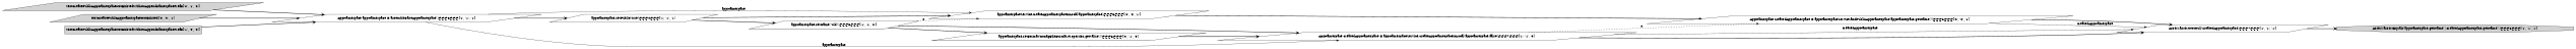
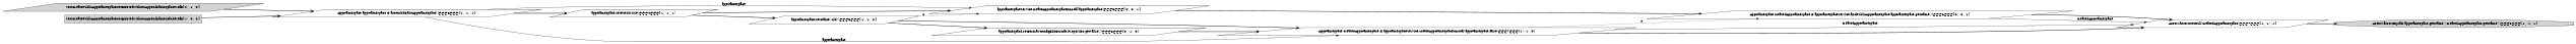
  digraph {
    rankdir=LR
    node [fillcolor=white shape=parallelogram style=filled]
    edge [style=bold arrowhead=vee]
    n1 [fillcolor=lightgray label="testCreatePublicAppNamespaceNotExistedWithNoAppendnamespacePrefix['0', '1', '0']"]
    n2 [label="AppNamespace appNamespace = assembleBaseAppNamespace()@@@3@@@['1', '1', '1']"]
-   n3 [fillcolor=lightgray label="testCreatePublicAppNamespaceNotExisted['0', '0', '1']"]
    n4 [label="AppNamespace createdAppNamespace = appNamespaceService.findPublicAppNamespace(appNamespace.getName())@@@6@@@['0', '0', '1']"]
    n5 [label="Assert.assertNotNull(createdAppNamespace)@@@7@@@['1', '1', '1']"]
    n6 [fillcolor=lightgray label="testCreatePublicAppNamespaceNotExistedWithNoAppendnamespacePrefix['1', '0', '0']" shape=box]
    n7 [label="appNamespace.setFormat(ConfigFileFormat.Properties.getValue())@@@6@@@['0', '1', '0']"]
    n8 [label="AppNamespace createdAppNamespace = appNamespaceService.createAppNamespaceInLocal(appNamespace,false)@@@7@@@['1', '1', '0']"]
    n9 [fillcolor=lightgray label="Assert.assertEquals(appNamespace.getName(),createdAppNamespace.getName())@@@8@@@['1', '1', '1']" shape=octagon]
    n10 [label="appNamespace.setPublic(true)@@@4@@@['1', '1', '1']"]
    n11 [label="appNamespaceService.createAppNamespaceInLocal(appNamespace)@@@5@@@['0', '0', '1']"]
    n12 [label="appNamespace.setName(\"old\")@@@5@@@['1', '1', '0']"]
    n1 -> n2
    n2 -> n8 [label=appNamespace style=solid arrowhead=normal]
    n2 -> n10
    n2 -> n11 [label=appNamespace style=solid]
-   n3 -> n2 [arrowhead=normal]
    n4 -> n5
    n4 -> n5 [label=createdAppNamespace style=solid arrowhead=normal]
    n5 -> n9
    n6 -> n2
    n7 -> n8
    n8 -> n4 [label=0 style=dashed]
    n8 -> n5 [label=createdAppNamespace style=solid arrowhead=normal]
    n8 -> n5
    n10 -> n11
    n10 -> n12
    n11 -> n4 [arrowhead=normal]
    n12 -> n7
    n12 -> n8
    n12 -> n11 [label=0 style=dashed arrowhead=normal]
  }
